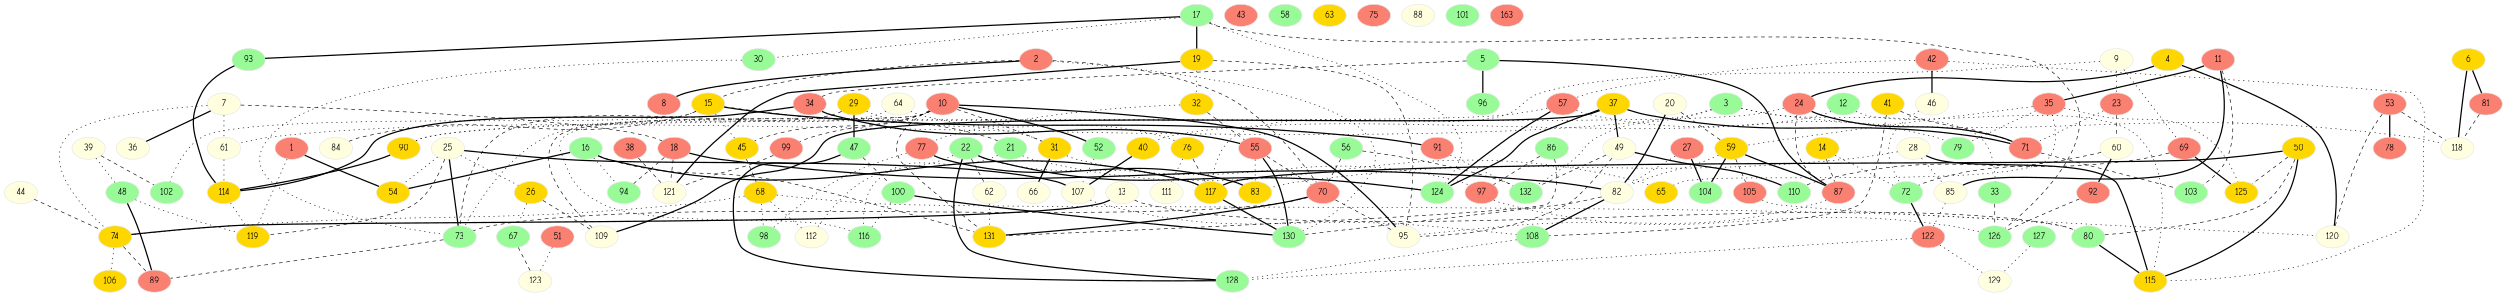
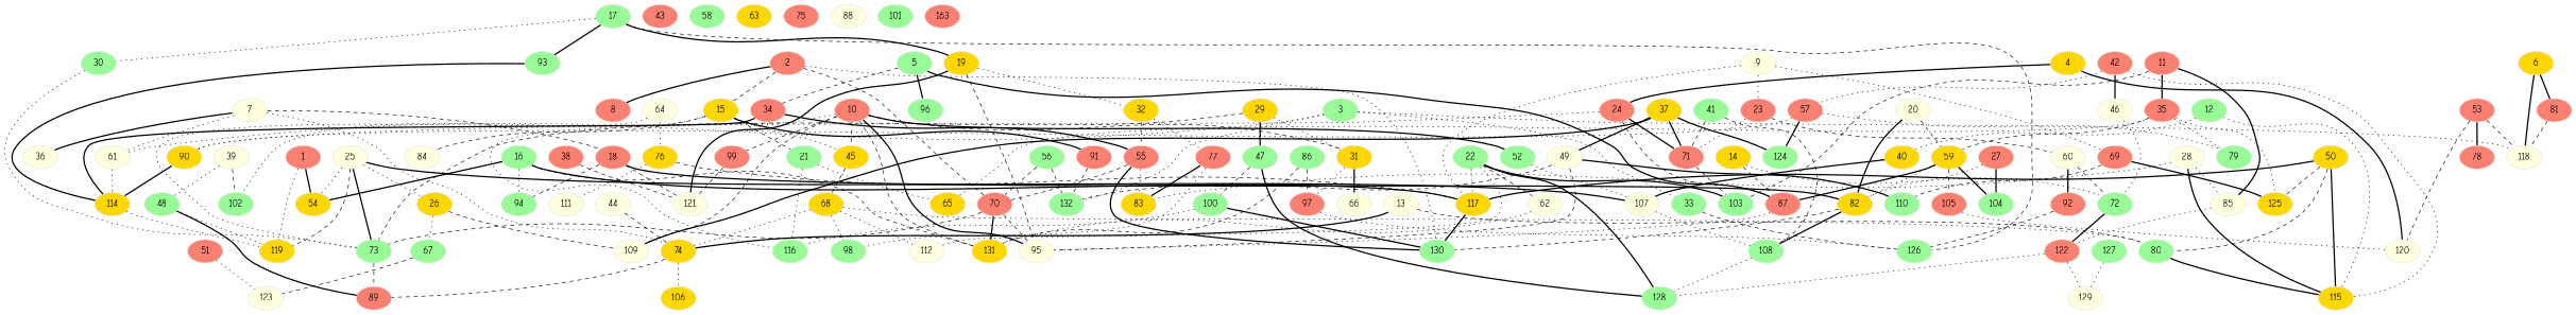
  graph {
    fontname="Comic Neue"
    node [color=gray90 fillcolor=palegreen fontname="Comic Neue" style=filled]
    edge [fontname="Comic Neue" style=dotted]
    1 [fillcolor=salmon]
    54 [fillcolor=gold]
    119 [fillcolor=gold]
    2 [fillcolor=salmon]
    8 [fillcolor=salmon]
    15 [fillcolor=gold]
    70 [fillcolor=salmon]
    130
    45 [fillcolor=gold]
    21
    84 [fillcolor=lightyellow]
    91 [fillcolor=salmon]
    102
    95 [fillcolor=lightyellow]
    131 [fillcolor=gold]
    73
    3
    33
    61 [fillcolor=lightyellow]
    118 [fillcolor=lightyellow]
    132
    126
    114 [fillcolor=gold]
    4 [fillcolor=gold]
    24 [fillcolor=salmon]
    120 [fillcolor=lightyellow]
    87 [fillcolor=salmon]
    71 [fillcolor=salmon]
    90 [fillcolor=gold]
    34 [fillcolor=salmon]
    5
    96
    55 [fillcolor=salmon]
    6 [fillcolor=gold]
    81 [fillcolor=salmon]
    7 [fillcolor=lightyellow]
    18 [fillcolor=salmon]
    36 [fillcolor=lightyellow]
    74 [fillcolor=gold]
    94
-   82 [fillcolor=lightyellow]
+   82 [fillcolor=gold]
    121 [fillcolor=lightyellow]
    89 [fillcolor=salmon]
    106 [fillcolor=gold]
    9 [fillcolor=lightyellow]
    23 [fillcolor=salmon]
    69 [fillcolor=salmon]
    117 [fillcolor=gold]
    60 [fillcolor=lightyellow]
    125 [fillcolor=gold]
    110
    10 [fillcolor=salmon]
    31 [fillcolor=gold]
    52
    99 [fillcolor=salmon]
    109 [fillcolor=lightyellow]
    116
    66 [fillcolor=lightyellow]
    97 [fillcolor=salmon]
    68 [fillcolor=gold]
    107 [fillcolor=lightyellow]
    11 [fillcolor=salmon]
    35 [fillcolor=salmon]
    85 [fillcolor=lightyellow]
    103
    59 [fillcolor=gold]
    65 [fillcolor=gold]
    79
    122 [fillcolor=salmon]
    40 [fillcolor=gold]
    12
    115 [fillcolor=gold]
    13 [fillcolor=lightyellow]
    80
    14 [fillcolor=gold]
    72
    16
    19 [fillcolor=gold]
    17
    30
    93
    124
    32 [fillcolor=gold]
    108
    77 [fillcolor=salmon]
    20 [fillcolor=lightyellow]
    104
    105 [fillcolor=salmon]
    22
    62 [fillcolor=lightyellow]
    112 [fillcolor=lightyellow]
    128
    92 [fillcolor=salmon]
    25 [fillcolor=lightyellow]
    26 [fillcolor=gold]
    67
    123 [fillcolor=lightyellow]
    27 [fillcolor=salmon]
    28 [fillcolor=lightyellow]
    83 [fillcolor=gold]
    29 [fillcolor=gold]
    47
    100
    98
    37 [fillcolor=gold]
    49 [fillcolor=lightyellow]
    38 [fillcolor=salmon]
    39 [fillcolor=lightyellow]
    48
-   41 [fillcolor=gold]
+   41
    42 [fillcolor=salmon]
    46 [fillcolor=lightyellow]
    57 [fillcolor=salmon]
    43 [fillcolor=salmon]
    44 [fillcolor=lightyellow]
    50 [fillcolor=gold]
    51 [fillcolor=salmon]
    53 [fillcolor=salmon]
    78 [fillcolor=salmon]
    56
    58
    63 [fillcolor=gold]
    64 [fillcolor=lightyellow]
    76 [fillcolor=gold]
    111 [fillcolor=lightyellow]
    129 [fillcolor=lightyellow]
    75 [fillcolor=salmon]
    86
    88 [fillcolor=lightyellow]
    101
    n131 [fillcolor=salmon label=163]
    127
    1 -- 54 [style=bold]
    1 -- 119
    2 -- 8 [style=bold]
    2 -- 15 [style=dashed]
    2 -- 70 [style=dashed]
    2 -- 130
    15 -- 45
    15 -- 21 [style=dashed]
    15 -- 84 [style=dashed]
    15 -- 91 [style=bold]
    15 -- 102
    70 -- 95 [style=dashed]
    70 -- 131 [style=bold]
    70 -- 73 [style=dashed]
    45 -- 68 [style=dashed]
    21 -- 116
    21 -- 65
-   91 -- 132
+   91 -- 132 [style=dashed]
    73 -- 89 [style=dashed]
    3 -- 33
    3 -- 61
    3 -- 118
    3 -- 132
    33 -- 126 [style=dashed]
    61 -- 114
    114 -- 119
    4 -- 24 [style=bold]
    4 -- 120 [style=bold]
    24 -- 87 [style=dashed]
    24 -- 71 [style=bold]
    24 -- 90
    87 -- 95
    71 -- 103 [style=dashed]
    90 -- 114 [style=bold]
    34 -- 114 [style=bold]
    34 -- 55 [style=bold]
    5 -- 87 [style=bold]
    5 -- 34 [style=dashed]
    5 -- 96 [style=bold]
    55 -- 70 [style=dashed]
    55 -- 130 [style=bold]
    55 -- 83
    6 -- 118 [style=bold]
    6 -- 81 [style=bold]
    81 -- 118 [style=dashed]
    7 -- 61
    7 -- 18 [style=dashed]
    7 -- 36 [style=bold]
    7 -- 74
    18 -- 94 [style=dashed]
    18 -- 82 [style=bold]
    18 -- 121 [style=dashed]
    74 -- 89 [style=dashed]
    74 -- 106
    82 -- 130 [style=dashed]
    82 -- 108 [style=bold]
    9 -- 23
    9 -- 69
    9 -- 117
    23 -- 71
    23 -- 60 [style=dashed]
    69 -- 125 [style=bold]
    69 -- 110 [style=dashed]
    117 -- 130 [style=bold]
    60 -- 72 [style=dashed]
    60 -- 92 [style=bold]
    10 -- 45 [style=dashed]
    10 -- 95 [style=bold]
    10 -- 131 [style=dashed]
    10 -- 31 [style=dashed]
    10 -- 52 [style=bold]
    10 -- 99 [style=dashed]
    10 -- 109 [style=dashed]
    10 -- 116
    31 -- 66 [style=bold]
    31 -- 97
    52 -- 107
    99 -- 121 [style=dashed]
    97 -- 126
    68 -- 74
    68 -- 80
    68 -- 112
    68 -- 98
    107 -- 108
    11 -- 35 [style=bold]
    11 -- 85 [style=bold]
    11 -- 103 [style=dashed]
    35 -- 125
-   35 -- 59
+   35 -- 59 [style=dashed]
    35 -- 65
    35 -- 79
    85 -- 122
    59 -- 87 [style=bold]
    59 -- 82
    59 -- 104 [style=bold]
    59 -- 105 [style=dashed]
    122 -- 128
    122 -- 129
    40 -- 107 [style=bold]
    12 -- 40
    12 -- 115
    13 -- 74 [style=bold]
    13 -- 80 [style=dashed]
    80 -- 115 [style=bold]
    14 -- 87 [style=dashed]
    14 -- 72
    72 -- 122 [style=bold]
    16 -- 54 [style=bold]
    16 -- 131 [style=dashed]
    16 -- 94
    16 -- 117 [style=bold]
    19 -- 95 [style=dashed]
    19 -- 121 [style=bold]
    19 -- 32
    17 -- 126 [style=dashed]
    17 -- 19 [style=bold]
    17 -- 30
    17 -- 93 [style=bold]
-   17 -- 124
    30 -- 73
    93 -- 114 [style=bold]
    32 -- 55 [style=dashed]
    32 -- 77
    108 -- 128
    77 -- 83 [style=bold]
    77 -- 98
    20 -- 82 [style=bold]
    20 -- 59 [style=dashed]
    105 -- 120
    22 -- 117
-   22 -- 124 [style=bold]
+   22 -- 103 [style=bold]
    22 -- 62 [style=dashed]
    22 -- 112
    22 -- 128 [style=bold]
    62 -- 131
    92 -- 126 [style=dashed]
    25 -- 54
    25 -- 119 [style=dashed]
    25 -- 73 [style=bold]
    25 -- 107 [style=bold]
    25 -- 26
    26 -- 109 [style=dashed]
    26 -- 67
    67 -- 123 [style=dashed]
    27 -- 82
    27 -- 104 [style=bold]
    28 -- 85
    28 -- 115 [style=bold]
    28 -- 83
    29 -- 73 [style=dashed]
    29 -- 31
    29 -- 47 [style=bold]
    47 -- 128 [style=bold]
    47 -- 100 [style=dashed]
    100 -- 130 [style=bold]
    100 -- 116
    37 -- 71 [style=bold]
    37 -- 109 [style=bold]
    37 -- 124 [style=bold]
    37 -- 49 [style=bold]
    49 -- 95 [style=dashed]
    49 -- 132 [style=dashed]
    49 -- 110 [style=bold]
    38 -- 121 [style=dashed]
    39 -- 102 [style=dashed]
    39 -- 48
    48 -- 119
    48 -- 89 [style=bold]
    41 -- 71 [style=dashed]
    41 -- 108 [style=dashed]
    42 -- 115
    42 -- 46 [style=bold]
    42 -- 57
    46 -- 72
    57 -- 90
    57 -- 79
    57 -- 124 [style=bold]
    44 -- 74 [style=dashed]
    50 -- 117 [style=bold]
    50 -- 125 [style=dashed]
    50 -- 115 [style=bold]
    50 -- 80 [style=dashed]
    51 -- 123
    53 -- 118 [style=dashed]
    53 -- 120 [style=dashed]
    53 -- 78 [style=bold]
    56 -- 70 [style=dashed]
    56 -- 132 [style=dashed]
    64 -- 73
    64 -- 76
    76 -- 117 [style=dashed]
    76 -- 111
    86 -- 131 [style=dashed]
    86 -- 97 [style=dashed]
    127 -- 129
  }
